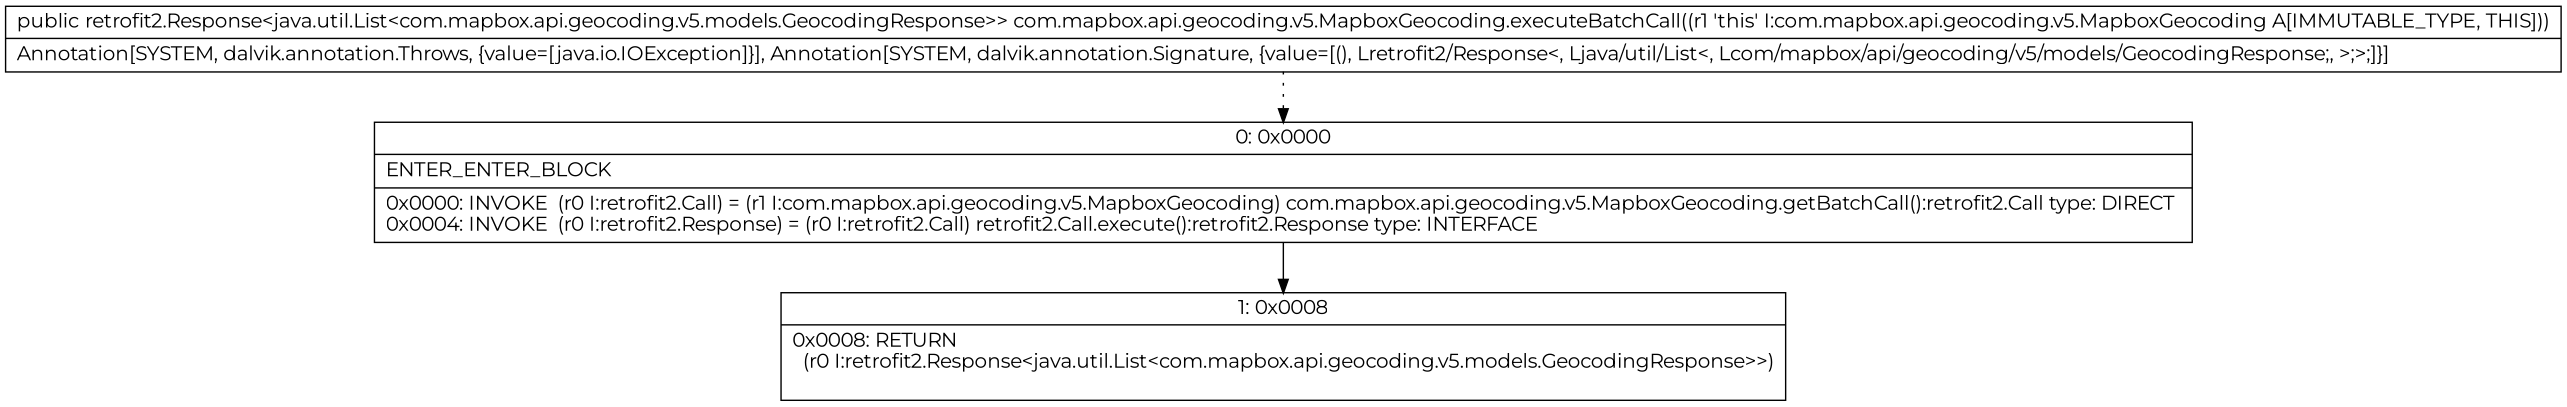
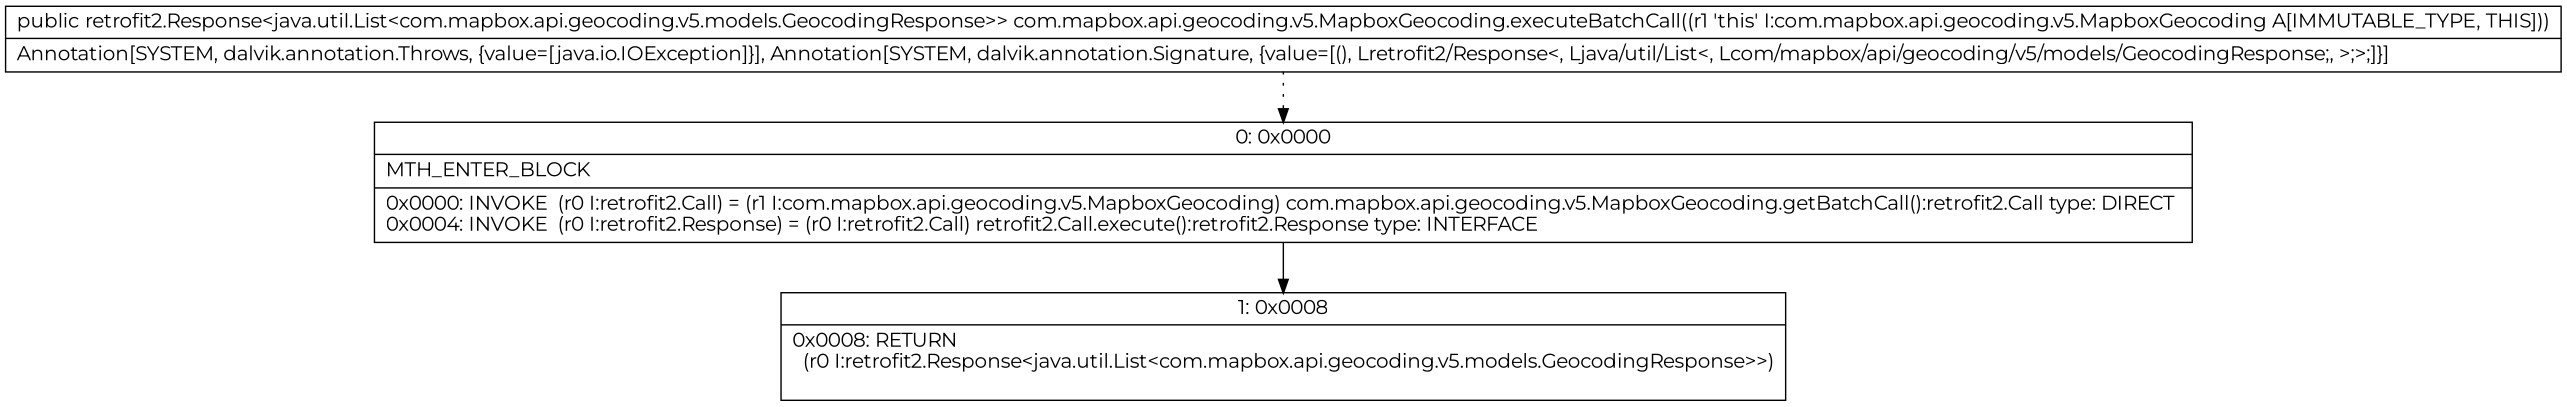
  digraph {
    fontname=Montserrat
    node [shape=record fontname=Montserrat]
    edge [fontname=Montserrat]
-   n1 [label="{0\:\ 0x0000|ENTER_ENTER_BLOCK\l|0x0000: INVOKE  (r0 I:retrofit2.Call) = (r1 I:com.mapbox.api.geocoding.v5.MapboxGeocoding) com.mapbox.api.geocoding.v5.MapboxGeocoding.getBatchCall():retrofit2.Call type: DIRECT \l0x0004: INVOKE  (r0 I:retrofit2.Response) = (r0 I:retrofit2.Call) retrofit2.Call.execute():retrofit2.Response type: INTERFACE \l}"]
+   n1 [label="{0\:\ 0x0000|MTH_ENTER_BLOCK\l|0x0000: INVOKE  (r0 I:retrofit2.Call) = (r1 I:com.mapbox.api.geocoding.v5.MapboxGeocoding) com.mapbox.api.geocoding.v5.MapboxGeocoding.getBatchCall():retrofit2.Call type: DIRECT \l0x0004: INVOKE  (r0 I:retrofit2.Response) = (r0 I:retrofit2.Call) retrofit2.Call.execute():retrofit2.Response type: INTERFACE \l}"]
    n2 [label="{1\:\ 0x0008|0x0008: RETURN  \l  (r0 I:retrofit2.Response\<java.util.List\<com.mapbox.api.geocoding.v5.models.GeocodingResponse\>\>)\l \l}"]
    n3 [label="{public retrofit2.Response\<java.util.List\<com.mapbox.api.geocoding.v5.models.GeocodingResponse\>\> com.mapbox.api.geocoding.v5.MapboxGeocoding.executeBatchCall((r1 'this' I:com.mapbox.api.geocoding.v5.MapboxGeocoding A[IMMUTABLE_TYPE, THIS]))  | Annotation[SYSTEM, dalvik.annotation.Throws, \{value=[java.io.IOException]\}], Annotation[SYSTEM, dalvik.annotation.Signature, \{value=[(), Lretrofit2\/Response\<, Ljava\/util\/List\<, Lcom\/mapbox\/api\/geocoding\/v5\/models\/GeocodingResponse;, \>;\>;]\}]\l}"]
    n1 -> n2 [style=solid]
    n3 -> n1 [style=dotted]
  }
